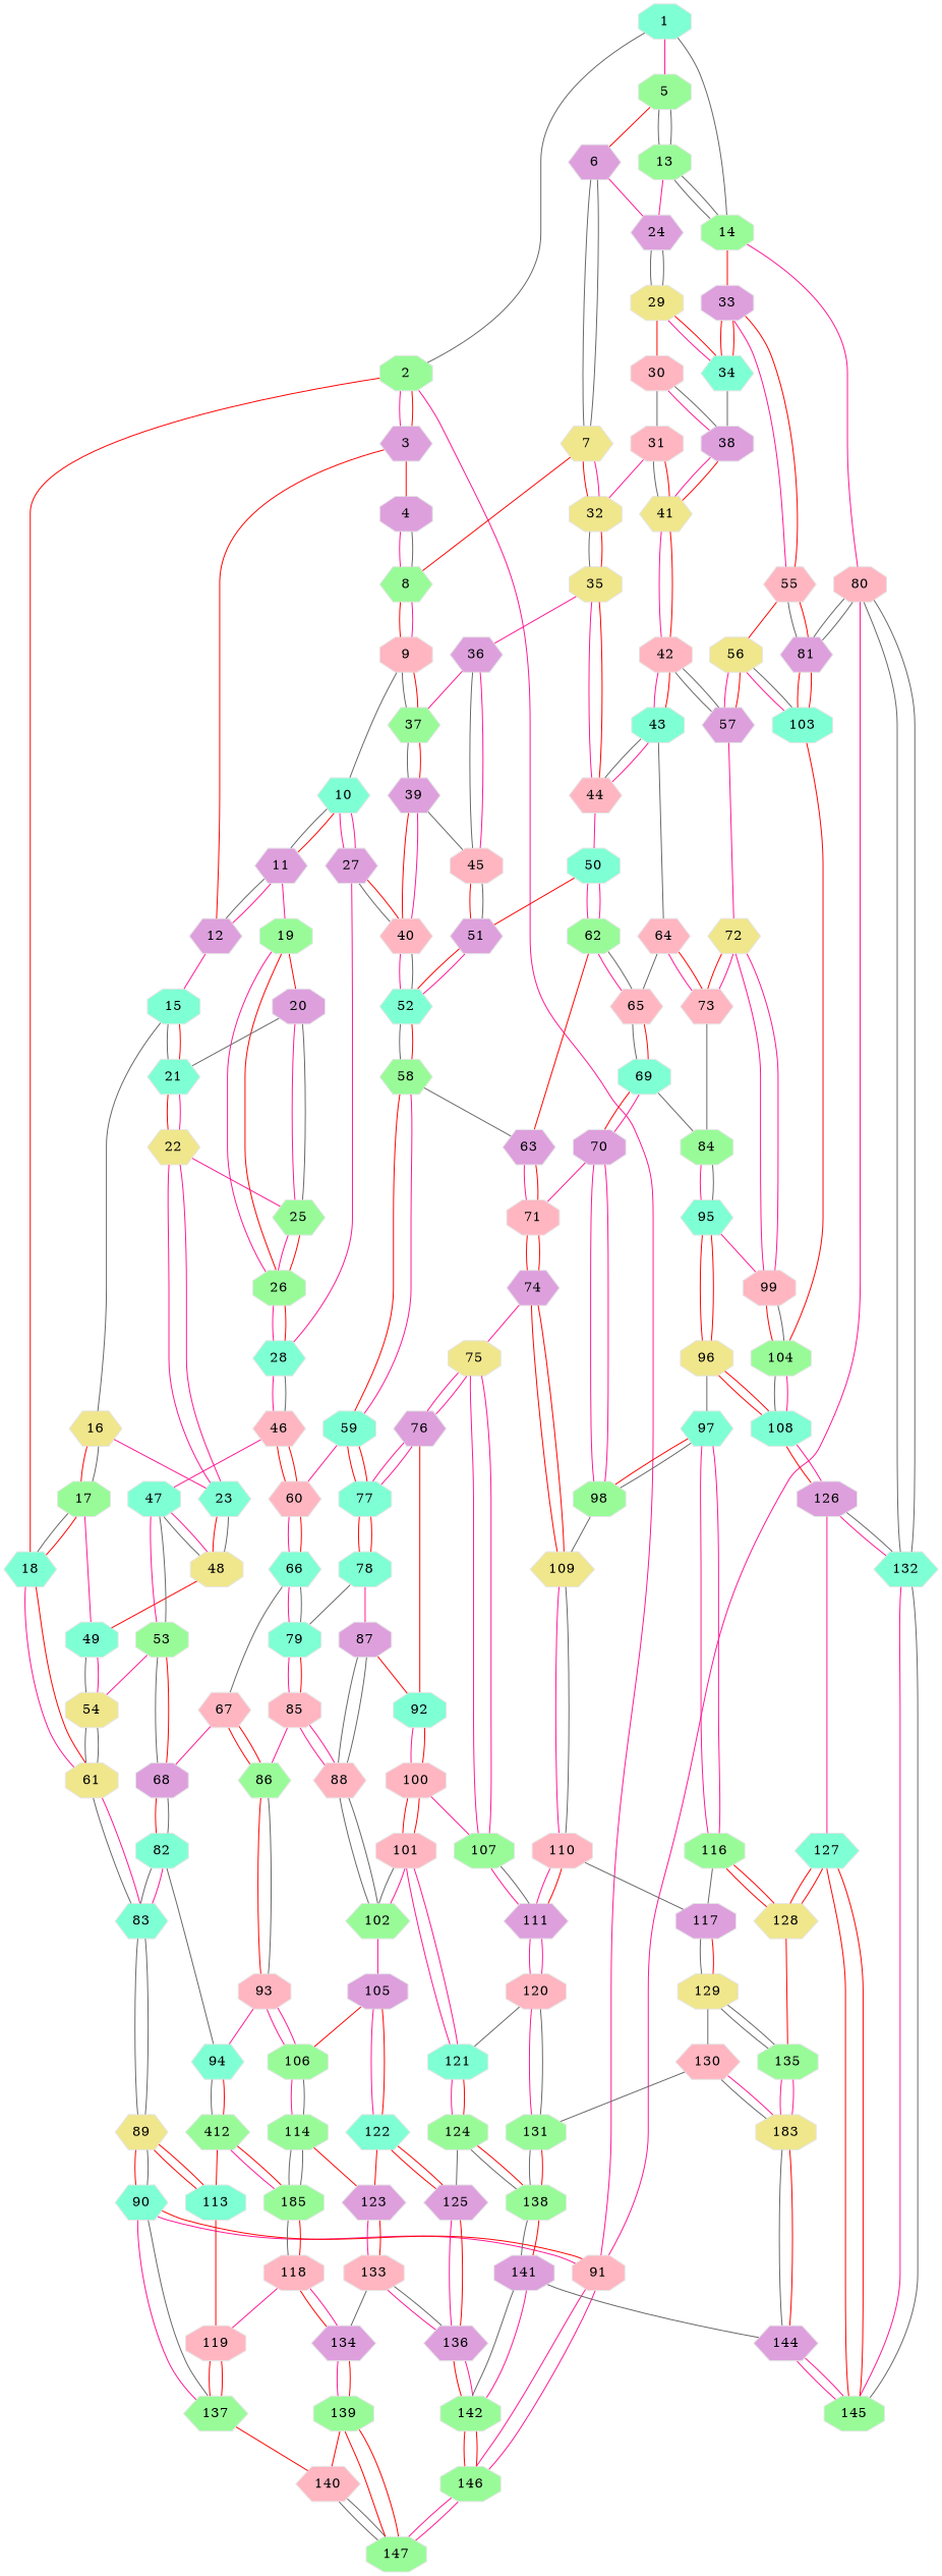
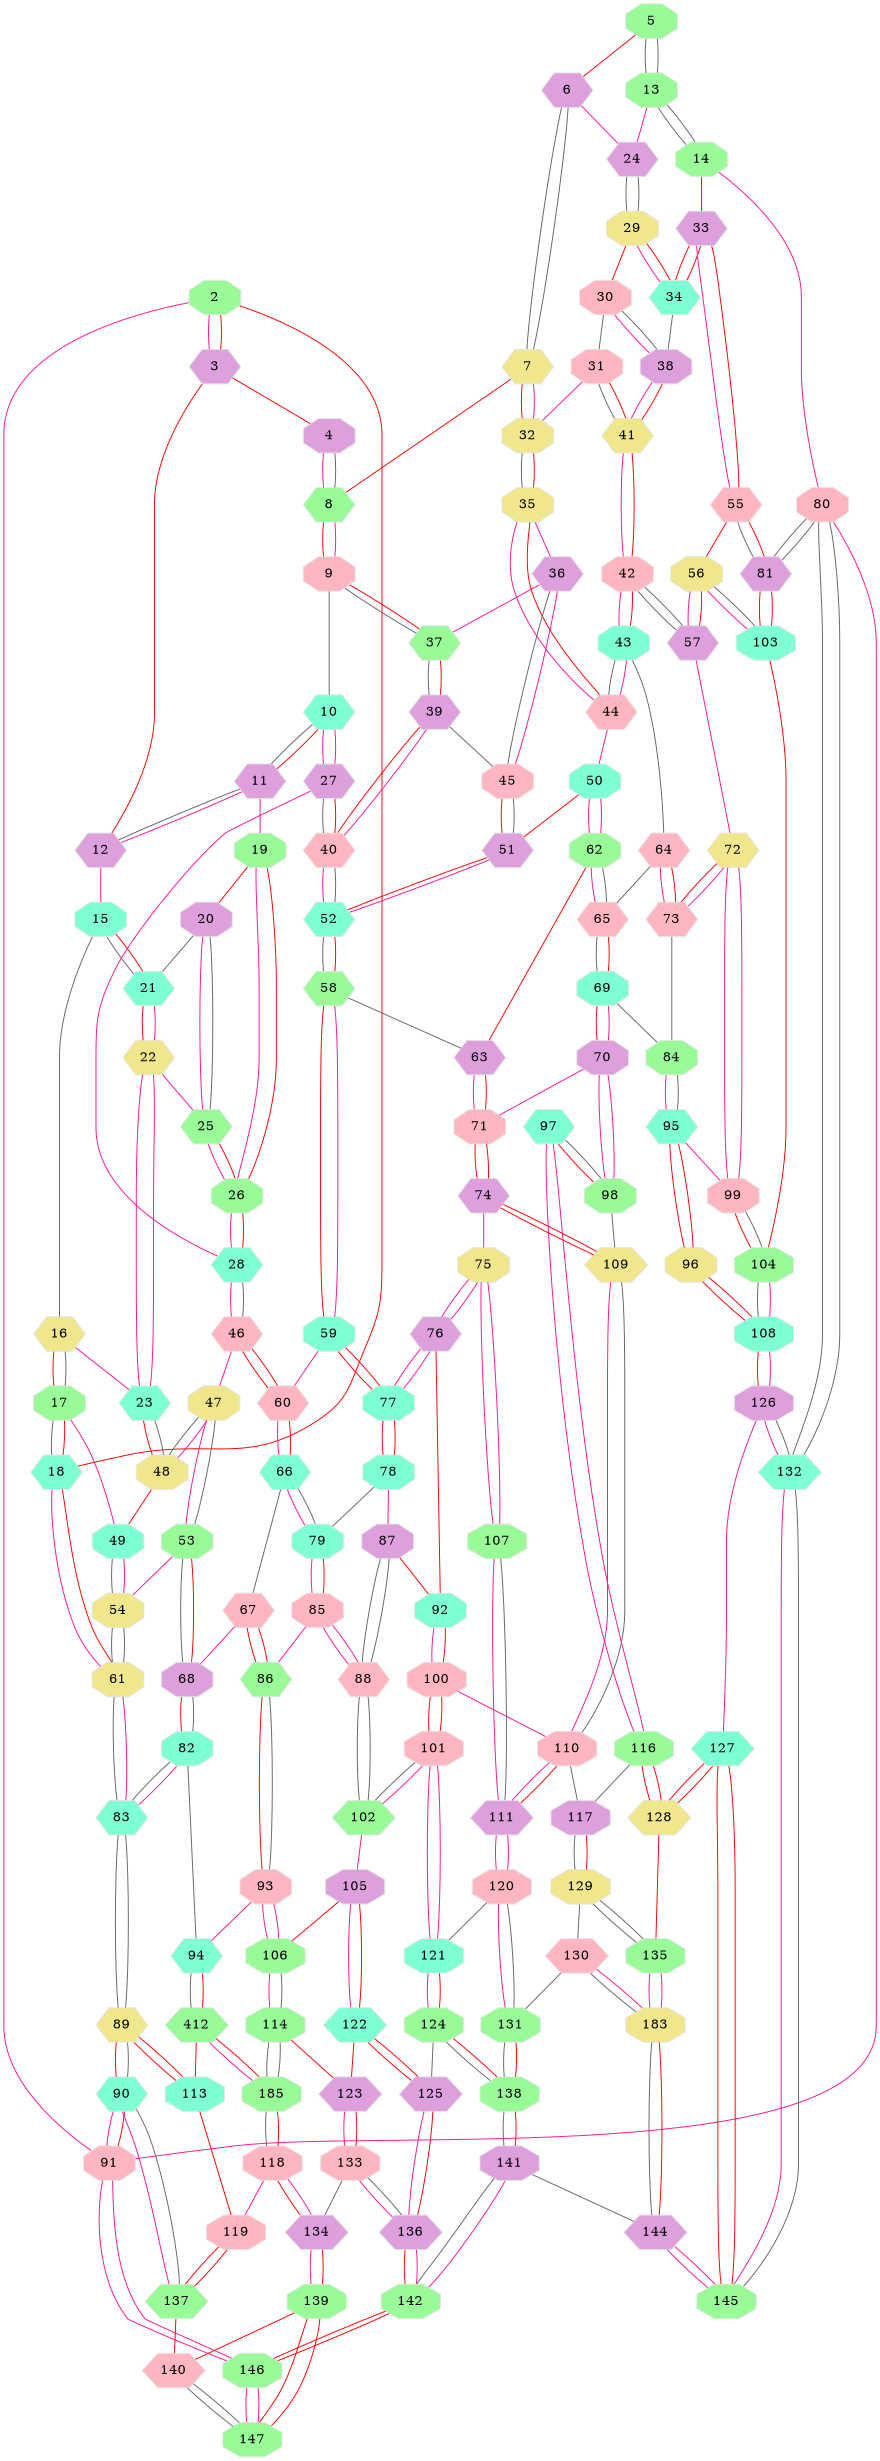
  graph {
    node [color=gray90 fillcolor=palegreen shape=octagon style=filled]
    edge [color=deeppink]
-   1 [fillcolor=aquamarine]
    2
    5
    14
    3 [fillcolor=plum shape=hexagon]
    18 [fillcolor=aquamarine shape=hexagon]
    91 [fillcolor=lightpink]
    6 [fillcolor=plum shape=hexagon]
    13
-   33 [fillcolor=plum]
+   33 [fillcolor=plum shape=hexagon]
    80 [fillcolor=lightpink]
    4 [fillcolor=plum]
    12 [fillcolor=plum shape=hexagon]
    61 [fillcolor=khaki]
    146
    8 [shape=hexagon]
    15 [fillcolor=aquamarine]
    9 [fillcolor=lightpink]
    7 [fillcolor=khaki shape=hexagon]
    24 [fillcolor=plum shape=hexagon]
    32 [fillcolor=khaki]
    29 [fillcolor=khaki]
    35 [fillcolor=khaki]
    10 [fillcolor=aquamarine shape=hexagon]
    37 [shape=hexagon]
    11 [fillcolor=plum shape=hexagon]
    27 [fillcolor=plum shape=hexagon]
    39 [fillcolor=plum shape=hexagon]
    19
    28 [fillcolor=aquamarine shape=hexagon]
    40 [fillcolor=lightpink shape=hexagon]
    20 [fillcolor=plum]
    26
    16 [fillcolor=khaki shape=hexagon]
    21 [fillcolor=aquamarine shape=hexagon]
    34 [fillcolor=aquamarine shape=hexagon]
    55 [fillcolor=lightpink shape=hexagon]
    81 [fillcolor=plum shape=hexagon]
    132 [fillcolor=aquamarine shape=hexagon]
    17
    23 [fillcolor=aquamarine shape=hexagon]
    22 [fillcolor=khaki shape=hexagon]
    49 [fillcolor=aquamarine]
    48 [fillcolor=khaki]
    54 [fillcolor=khaki]
    83 [fillcolor=aquamarine shape=hexagon]
    25 [shape=hexagon]
    30 [fillcolor=lightpink]
    46 [fillcolor=lightpink shape=hexagon]
    52 [fillcolor=aquamarine shape=hexagon]
-   47 [fillcolor=aquamarine]
+   47 [fillcolor=khaki]
    60 [fillcolor=lightpink shape=hexagon]
    31 [fillcolor=lightpink]
    38 [fillcolor=plum]
    41 [fillcolor=khaki shape=hexagon]
    42 [fillcolor=lightpink]
    36 [fillcolor=plum shape=hexagon]
    44 [fillcolor=lightpink shape=hexagon]
    56 [fillcolor=khaki]
    45 [fillcolor=lightpink]
    50 [fillcolor=aquamarine]
    51 [fillcolor=plum shape=hexagon]
    58 [shape=hexagon]
    43 [fillcolor=aquamarine]
    57 [fillcolor=plum shape=hexagon]
    64 [fillcolor=lightpink shape=hexagon]
    72 [fillcolor=khaki shape=hexagon]
    65 [fillcolor=lightpink shape=hexagon]
    73 [fillcolor=lightpink shape=hexagon]
    62
    53
    66 [fillcolor=aquamarine shape=hexagon]
    68 [fillcolor=plum]
    63 [fillcolor=plum shape=hexagon]
    59 [fillcolor=aquamarine]
    82 [fillcolor=aquamarine]
    103 [fillcolor=aquamarine]
    104
    99 [fillcolor=lightpink]
    77 [fillcolor=aquamarine]
    71 [fillcolor=lightpink]
    78 [fillcolor=aquamarine]
    67 [fillcolor=lightpink shape=hexagon]
    79 [fillcolor=aquamarine]
    89 [fillcolor=khaki shape=hexagon]
    69 [fillcolor=aquamarine]
    74 [fillcolor=plum shape=hexagon]
    84
    70 [fillcolor=plum]
    86 [shape=hexagon]
    85 [fillcolor=lightpink]
    93 [fillcolor=lightpink]
    94 [fillcolor=aquamarine shape=hexagon]
    98
    95 [fillcolor=aquamarine shape=hexagon]
    109 [fillcolor=khaki shape=hexagon]
    75 [fillcolor=khaki]
    76 [fillcolor=plum shape=hexagon]
    107
    110 [fillcolor=lightpink]
    92 [fillcolor=aquamarine]
    111 [fillcolor=plum shape=hexagon]
    100 [fillcolor=lightpink]
    87 [fillcolor=plum]
    88 [fillcolor=lightpink shape=hexagon]
    145
    n107 [label=412 shape=hexagon]
    90 [fillcolor=aquamarine shape=hexagon]
    113 [fillcolor=aquamarine]
    96 [fillcolor=khaki]
    102 [shape=hexagon]
    106
    105 [fillcolor=plum]
    137 [shape=hexagon]
    119 [fillcolor=lightpink]
    140 [fillcolor=lightpink shape=hexagon]
    147
    101 [fillcolor=lightpink]
    114
    n120 [label=185]
    97 [fillcolor=aquamarine shape=hexagon]
    108 [fillcolor=aquamarine]
    116
    126 [fillcolor=plum]
    117 [fillcolor=plum]
    128 [fillcolor=khaki shape=hexagon]
    121 [fillcolor=aquamarine]
    124
    122 [fillcolor=aquamarine shape=hexagon]
    123 [fillcolor=plum shape=hexagon]
    125 [fillcolor=plum shape=hexagon]
    120 [fillcolor=lightpink]
    127 [fillcolor=aquamarine shape=hexagon]
    129 [fillcolor=khaki]
    131
    118 [fillcolor=lightpink]
    133 [fillcolor=lightpink]
    134 [fillcolor=plum shape=hexagon]
    135
    130 [fillcolor=lightpink shape=hexagon]
    139
    138
    136 [fillcolor=plum shape=hexagon]
    141 [fillcolor=plum]
    142
    n146 [fillcolor=khaki label=183]
    144 [fillcolor=plum shape=hexagon]
-   1 -- 2 [color=gray40]
-   1 -- 5
-   1 -- 14 [color=gray40]
    2 -- 3
    2 -- 3 [color=red]
    2 -- 18 [color=red]
    2 -- 91
    5 -- 6 [color=red]
    5 -- 13 [color=gray40]
    5 -- 13 [color=gray40]
    14 -- 33 [color=red]
    14 -- 80
    3 -- 4 [color=red]
    3 -- 12 [color=red]
    18 -- 61
    18 -- 61 [color=red]
    91 -- 146
    91 -- 146
    6 -- 7 [color=gray40]
    6 -- 7 [color=gray40]
    6 -- 24
    13 -- 14 [color=gray40]
    13 -- 14 [color=gray40]
    13 -- 24
    33 -- 34 [color=red]
    33 -- 34 [color=red]
    33 -- 55
    33 -- 55 [color=red]
    80 -- 91
    80 -- 81 [color=gray40]
    80 -- 81 [color=gray40]
    80 -- 132 [color=gray40]
    80 -- 132 [color=gray40]
    4 -- 8
    4 -- 8 [color=gray40]
    12 -- 15
    61 -- 83 [color=gray40]
    61 -- 83
    146 -- 147
    146 -- 147
    8 -- 9 [color=red]
    8 -- 9
    15 -- 16 [color=gray40]
    15 -- 21 [color=gray40]
    15 -- 21 [color=red]
    9 -- 10 [color=gray40]
    9 -- 37 [color=gray40]
    9 -- 37 [color=red]
    7 -- 8 [color=red]
    7 -- 32 [color=red]
    7 -- 32
    24 -- 29 [color=gray40]
    24 -- 29 [color=gray40]
    32 -- 35 [color=gray40]
    32 -- 35 [color=red]
    29 -- 34
    29 -- 34 [color=red]
    29 -- 30 [color=red]
    35 -- 36
    35 -- 44
    35 -- 44 [color=red]
    10 -- 11 [color=gray40]
    10 -- 11 [color=red]
    10 -- 27
    10 -- 27
    37 -- 39 [color=gray40]
    37 -- 39 [color=red]
    11 -- 12 [color=gray40]
    11 -- 12
    11 -- 19
    27 -- 28
    27 -- 40 [color=gray40]
    27 -- 40 [color=red]
    39 -- 40 [color=red]
    39 -- 40
    39 -- 45 [color=gray40]
    19 -- 20 [color=red]
    19 -- 26
    19 -- 26 [color=red]
    28 -- 46
    28 -- 46 [color=gray40]
    40 -- 52
    40 -- 52 [color=gray40]
    20 -- 21 [color=gray40]
    20 -- 25
    20 -- 25 [color=gray40]
    26 -- 28
    26 -- 28 [color=red]
    16 -- 17 [color=red]
    16 -- 17 [color=gray40]
    16 -- 23
    21 -- 22 [color=red]
    21 -- 22
    34 -- 38 [color=gray40]
    55 -- 81 [color=gray40]
    55 -- 81 [color=red]
    55 -- 56 [color=red]
    81 -- 103 [color=red]
    81 -- 103 [color=red]
    132 -- 145
    132 -- 145 [color=gray40]
    17 -- 18 [color=gray40]
    17 -- 18 [color=red]
    17 -- 49
    23 -- 48 [color=red]
    23 -- 48 [color=gray40]
    22 -- 23
    22 -- 23
    22 -- 25
    49 -- 54 [color=gray40]
    49 -- 54
    48 -- 49 [color=red]
    54 -- 61 [color=gray40]
    54 -- 61 [color=gray40]
    83 -- 89 [color=gray40]
    83 -- 89 [color=gray40]
    25 -- 26
    25 -- 26 [color=red]
    30 -- 31 [color=gray40]
    30 -- 38
    30 -- 38 [color=gray40]
    46 -- 47
    46 -- 60 [color=red]
    46 -- 60 [color=red]
    52 -- 58 [color=gray40]
    52 -- 58 [color=red]
    47 -- 48 [color=gray40]
    47 -- 48
    47 -- 53
    47 -- 53 [color=gray40]
    60 -- 66
    60 -- 66 [color=red]
    31 -- 32
    31 -- 41 [color=gray40]
    31 -- 41 [color=red]
    38 -- 41
    38 -- 41 [color=red]
    41 -- 42
    41 -- 42 [color=red]
    42 -- 43
    42 -- 43 [color=red]
    42 -- 57 [color=gray40]
    42 -- 57 [color=gray40]
    36 -- 37
    36 -- 45 [color=gray40]
    36 -- 45
    44 -- 50
    56 -- 57
    56 -- 57 [color=red]
    56 -- 103
    56 -- 103 [color=gray40]
    45 -- 51 [color=red]
    45 -- 51 [color=gray40]
    50 -- 51 [color=red]
    50 -- 62
    50 -- 62
    51 -- 52 [color=red]
    51 -- 52
    58 -- 63 [color=gray40]
    58 -- 59 [color=red]
    58 -- 59
    43 -- 44 [color=gray40]
    43 -- 44
    43 -- 64 [color=gray40]
    57 -- 72
    64 -- 65 [color=gray40]
    64 -- 73
    64 -- 73 [color=red]
    72 -- 73 [color=red]
    72 -- 73
    72 -- 99
    72 -- 99
    65 -- 69 [color=gray40]
    65 -- 69 [color=red]
    73 -- 84 [color=gray40]
    62 -- 65
    62 -- 65 [color=gray40]
    62 -- 63 [color=red]
    53 -- 54
    53 -- 68 [color=gray40]
    53 -- 68 [color=red]
    66 -- 67 [color=gray40]
    66 -- 79
    66 -- 79 [color=gray40]
    68 -- 82 [color=red]
    68 -- 82 [color=gray40]
    63 -- 71
    63 -- 71 [color=red]
    59 -- 60
    59 -- 77 [color=red]
    59 -- 77 [color=red]
    82 -- 83 [color=gray40]
    82 -- 83
    82 -- 94 [color=gray40]
    103 -- 104 [color=red]
    104 -- 108 [color=gray40]
    104 -- 108
    99 -- 104 [color=red]
    99 -- 104 [color=gray40]
    77 -- 78 [color=red]
    77 -- 78 [color=red]
    71 -- 74 [color=red]
    71 -- 74 [color=red]
    78 -- 79 [color=gray40]
    78 -- 87
    67 -- 68
    67 -- 86 [color=red]
    67 -- 86 [color=red]
    79 -- 85
    79 -- 85 [color=red]
    89 -- 90 [color=red]
    89 -- 90 [color=gray40]
    89 -- 113 [color=red]
    89 -- 113 [color=red]
    69 -- 84 [color=gray40]
    69 -- 70 [color=red]
    69 -- 70
    74 -- 109 [color=red]
    74 -- 109 [color=red]
    74 -- 75
    84 -- 95
    84 -- 95 [color=gray40]
    70 -- 71
    70 -- 98
    70 -- 98
    86 -- 93 [color=red]
    86 -- 93 [color=gray40]
    85 -- 86
    85 -- 88
    85 -- 88
    93 -- 94
    93 -- 106
    93 -- 106
    94 -- n107 [color=gray40]
    94 -- n107 [color=red]
    98 -- 109 [color=gray40]
    95 -- 99
    95 -- 96 [color=red]
    95 -- 96 [color=red]
    109 -- 110
    109 -- 110 [color=gray40]
    75 -- 76
    75 -- 76
    75 -- 107
    75 -- 107
    76 -- 77
    76 -- 77
    76 -- 92 [color=red]
    107 -- 111
    107 -- 111 [color=gray40]
    110 -- 111
    110 -- 111 [color=red]
    110 -- 117 [color=gray40]
    92 -- 100
    92 -- 100 [color=red]
    111 -- 120
    111 -- 120
-   100 -- 107
+   100 -- 110
    100 -- 101 [color=red]
    100 -- 101 [color=red]
    87 -- 92 [color=red]
    87 -- 88 [color=gray40]
    87 -- 88 [color=gray40]
    88 -- 102 [color=gray40]
    88 -- 102 [color=gray40]
    n107 -- 113 [color=red]
    n107 -- n120
    n107 -- n120 [color=red]
    90 -- 91
    90 -- 91 [color=red]
    90 -- 137
    90 -- 137 [color=gray40]
    113 -- 119 [color=red]
-   96 -- 97 [color=gray40]
    96 -- 108 [color=red]
    96 -- 108 [color=red]
    102 -- 105
    106 -- 114
    106 -- 114 [color=gray40]
    105 -- 106 [color=red]
    105 -- 122
    105 -- 122 [color=red]
    137 -- 140 [color=red]
    119 -- 137 [color=red]
    119 -- 137 [color=red]
    140 -- 147 [color=gray40]
    140 -- 147 [color=gray40]
    101 -- 102 [color=gray40]
    101 -- 102
    101 -- 121
    101 -- 121
    114 -- n120 [color=gray40]
    114 -- n120 [color=gray40]
    114 -- 123 [color=red]
    n120 -- 118 [color=gray40]
    n120 -- 118 [color=red]
    97 -- 98 [color=red]
    97 -- 98 [color=gray40]
    97 -- 116
    97 -- 116
    108 -- 126 [color=red]
    108 -- 126
    116 -- 117 [color=gray40]
    116 -- 128 [color=red]
    116 -- 128 [color=red]
    126 -- 132
    126 -- 132 [color=gray40]
    126 -- 127
    117 -- 129 [color=gray40]
    117 -- 129 [color=red]
    128 -- 135 [color=red]
    121 -- 124
    121 -- 124 [color=red]
    124 -- 125 [color=gray40]
    124 -- 138 [color=gray40]
    124 -- 138 [color=red]
    122 -- 123 [color=red]
    122 -- 125 [color=red]
    122 -- 125 [color=red]
    123 -- 133
    123 -- 133 [color=red]
    125 -- 136
    125 -- 136 [color=red]
    120 -- 121 [color=gray40]
    120 -- 131
    120 -- 131 [color=gray40]
    127 -- 145 [color=red]
    127 -- 145 [color=red]
    127 -- 128 [color=red]
    127 -- 128 [color=red]
    129 -- 135 [color=gray40]
    129 -- 135 [color=gray40]
    129 -- 130 [color=gray40]
    131 -- 138 [color=gray40]
    131 -- 138 [color=red]
    118 -- 119
    118 -- 134 [color=red]
    118 -- 134
    133 -- 134 [color=gray40]
    133 -- 136
    133 -- 136 [color=gray40]
    134 -- 139
    134 -- 139 [color=red]
    135 -- n146
    135 -- n146
    130 -- 131 [color=gray40]
    130 -- n146 [color=gray40]
    130 -- n146
    139 -- 140 [color=red]
    139 -- 147 [color=red]
    139 -- 147 [color=red]
    138 -- 141 [color=gray40]
    138 -- 141 [color=red]
    136 -- 142 [color=red]
    136 -- 142
    141 -- 142 [color=gray40]
    141 -- 142
    141 -- 144 [color=gray40]
    142 -- 146 [color=red]
    142 -- 146 [color=red]
    n146 -- 144 [color=gray40]
    n146 -- 144 [color=red]
    144 -- 145
    144 -- 145
  }
